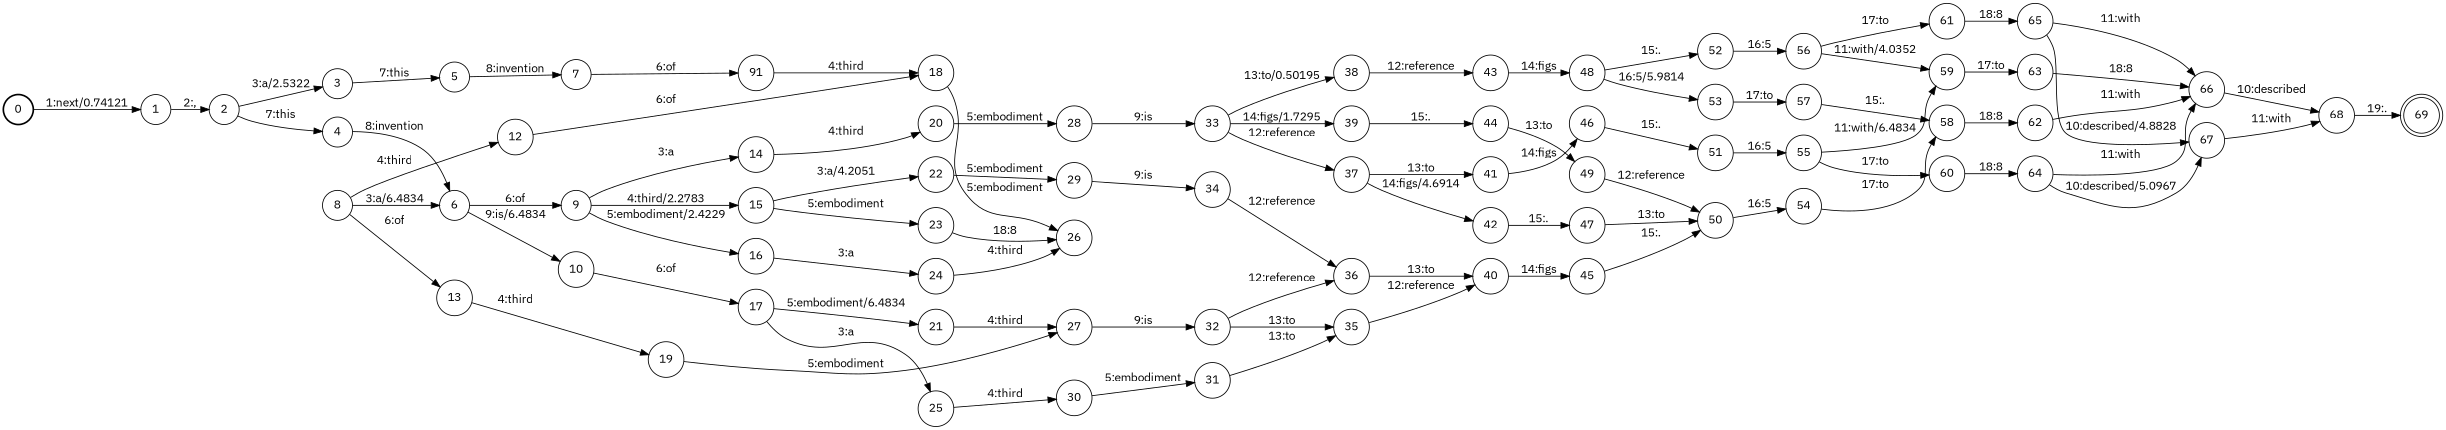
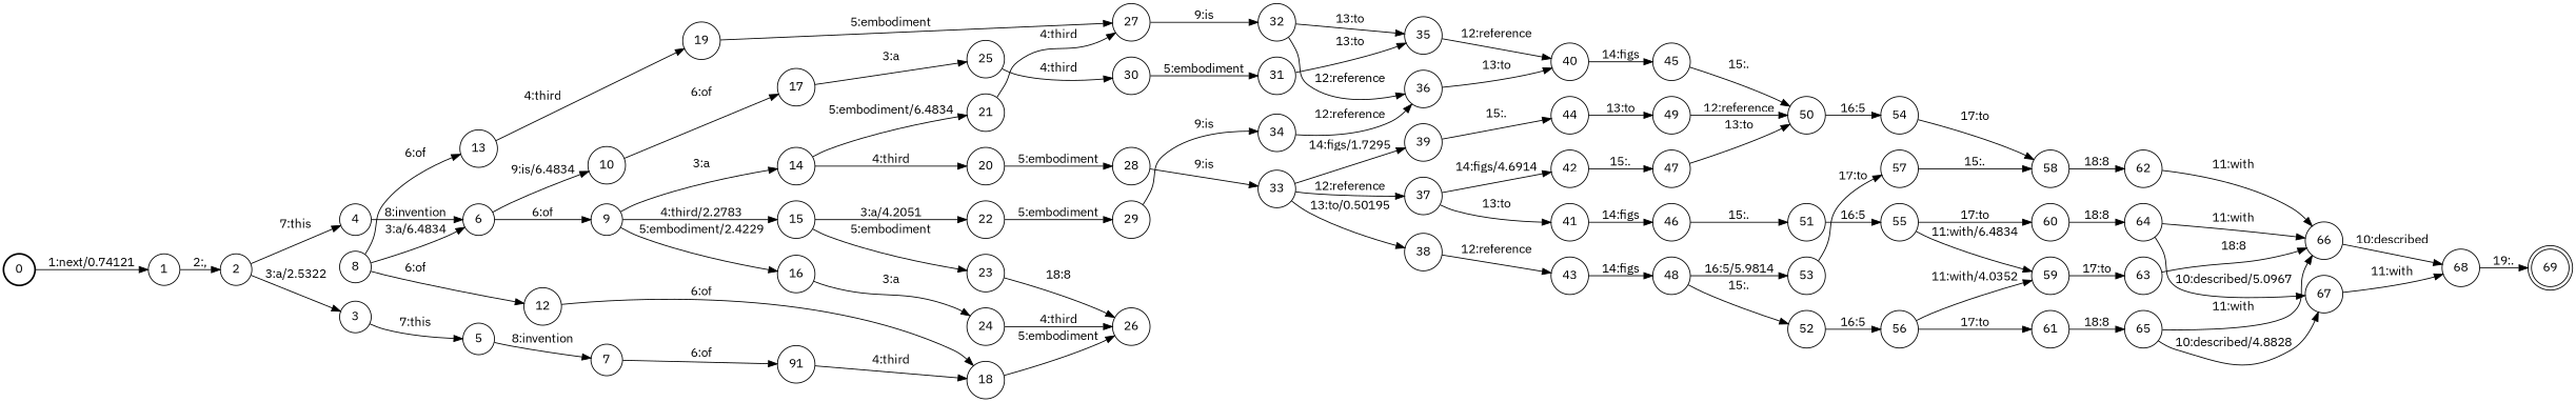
  digraph {
    fontname="IBM Plex Sans"
    nodesep=0.25
    rankdir=LR
    ranksep=0.4
    node [fontname="IBM Plex Sans" fontsize=14 shape=circle style=solid]
    edge [fontname="IBM Plex Sans" fontsize=14]
    n1 [label=0 style=bold]
    n2 [label=1]
    n3 [label=2]
    n4 [label=3]
    n5 [label=4]
    n6 [label=5]
    n7 [label=6]
    n8 [label=7]
    n9 [label=9]
    n10 [label=10]
    n11 [label=91]
    n12 [label=8]
    n13 [label=12]
    n14 [label=13]
    n15 [label=14]
    n16 [label=15]
    n17 [label=16]
    n18 [label=17]
    n19 [label=18]
    n20 [label=19]
    n21 [label=20]
    n22 [label=21]
    n23 [label=22]
    n24 [label=23]
    n25 [label=24]
    n26 [label=25]
    n27 [label=26]
    n28 [label=27]
    n29 [label=28]
    n30 [label=29]
    n31 [label=30]
    n32 [label=32]
    n33 [label=33]
    n34 [label=34]
    n35 [label=31]
    n36 [label=35]
    n37 [label=36]
    n38 [label=37]
    n39 [label=38]
    n40 [label=39]
    n41 [label=40]
    n42 [label=41]
    n43 [label=42]
    n44 [label=43]
    n45 [label=44]
    n46 [label=45]
    n47 [label=46]
    n48 [label=47]
    n49 [label=48]
    n50 [label=49]
    n51 [label=50]
    n52 [label=51]
    n53 [label=52]
    n54 [label=53]
    n55 [label=54]
    n56 [label=55]
    n57 [label=56]
    n58 [label=57]
    n59 [label=58]
    n60 [label=59]
    n61 [label=60]
    n62 [label=61]
    n63 [label=62]
    n64 [label=63]
    n65 [label=64]
    n66 [label=65]
    n67 [label=66]
    n68 [label=67]
    n69 [label=68]
    n70 [label=69 shape=doublecircle]
    n1 -> n2 [label="1:next/0.74121"]
    n2 -> n3 [label="2:,"]
    n3 -> n4 [label="3:a/2.5322"]
    n3 -> n5 [label="7:this"]
    n4 -> n6 [label="7:this"]
    n5 -> n7 [label="8:invention"]
    n6 -> n8 [label="8:invention"]
    n7 -> n9 [label="6:of"]
    n7 -> n10 [label="9:is/6.4834"]
    n8 -> n11 [label="6:of"]
    n9 -> n15 [label="3:a"]
    n9 -> n16 [label="4:third/2.2783"]
    n9 -> n17 [label="5:embodiment/2.4229"]
    n10 -> n18 [label="6:of"]
    n11 -> n19 [label="4:third"]
    n12 -> n7 [label="3:a/6.4834"]
-   n12 -> n13 [label="4:third"]
+   n12 -> n13 [label="6:of"]
    n12 -> n14 [label="6:of"]
    n13 -> n19 [label="6:of"]
    n14 -> n20 [label="4:third"]
    n15 -> n21 [label="4:third"]
-   n18 -> n22 [label="5:embodiment/6.4834"]
+   n15 -> n22 [label="5:embodiment/6.4834"]
    n16 -> n23 [label="3:a/4.2051"]
    n16 -> n24 [label="5:embodiment"]
    n17 -> n25 [label="3:a"]
    n18 -> n26 [label="3:a"]
    n19 -> n27 [label="5:embodiment"]
    n20 -> n28 [label="5:embodiment"]
    n21 -> n29 [label="5:embodiment"]
    n22 -> n28 [label="4:third"]
    n23 -> n30 [label="5:embodiment"]
    n24 -> n27 [label="18:8"]
    n25 -> n27 [label="4:third"]
    n26 -> n31 [label="4:third"]
    n28 -> n32 [label="9:is"]
    n29 -> n33 [label="9:is"]
    n30 -> n34 [label="9:is"]
    n31 -> n35 [label="5:embodiment"]
    n32 -> n36 [label="13:to"]
    n32 -> n37 [label="12:reference"]
    n33 -> n38 [label="12:reference"]
    n33 -> n39 [label="13:to/0.50195"]
    n33 -> n40 [label="14:figs/1.7295"]
    n34 -> n37 [label="12:reference"]
    n35 -> n36 [label="13:to"]
    n36 -> n41 [label="12:reference"]
    n37 -> n41 [label="13:to"]
    n38 -> n42 [label="13:to"]
    n38 -> n43 [label="14:figs/4.6914"]
    n39 -> n44 [label="12:reference"]
    n40 -> n45 [label="15:."]
    n41 -> n46 [label="14:figs"]
    n42 -> n47 [label="14:figs"]
    n43 -> n48 [label="15:."]
    n44 -> n49 [label="14:figs"]
    n45 -> n50 [label="13:to"]
    n46 -> n51 [label="15:."]
    n47 -> n52 [label="15:."]
    n48 -> n51 [label="13:to"]
    n49 -> n53 [label="15:."]
    n49 -> n54 [label="16:5/5.9814"]
    n50 -> n51 [label="12:reference"]
    n51 -> n55 [label="16:5"]
    n52 -> n56 [label="16:5"]
    n53 -> n57 [label="16:5"]
    n54 -> n58 [label="17:to"]
    n55 -> n59 [label="17:to"]
    n56 -> n60 [label="11:with/6.4834"]
    n56 -> n61 [label="17:to"]
    n57 -> n60 [label="11:with/4.0352"]
    n57 -> n62 [label="17:to"]
    n58 -> n59 [label="15:."]
    n59 -> n63 [label="18:8"]
    n60 -> n64 [label="17:to"]
    n61 -> n65 [label="18:8"]
    n62 -> n66 [label="18:8"]
    n63 -> n67 [label="11:with"]
    n64 -> n67 [label="18:8"]
    n65 -> n67 [label="11:with"]
    n65 -> n68 [label="10:described/5.0967"]
    n66 -> n67 [label="11:with"]
    n66 -> n68 [label="10:described/4.8828"]
    n67 -> n69 [label="10:described"]
    n68 -> n69 [label="11:with"]
    n69 -> n70 [label="19:."]
  }
